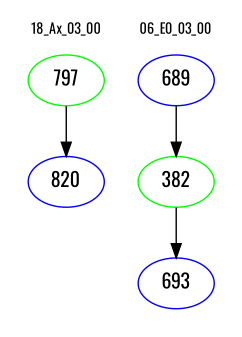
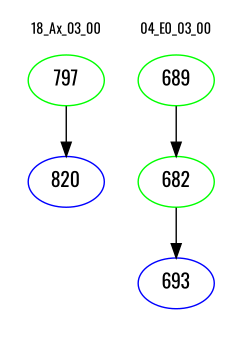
  digraph {
    fontname=Oswald
    node [color=blue fontname=Oswald]
    edge [color=black fontname=Oswald]
    n1 [color=green label=797]
    n2 [label=820]
-   n3 [label=689]
-   n4 [color=green label=382]
+   n3 [color=green label=689]
+   n4 [color=green label=682]
    n5 [label=693]
    subgraph cluster_1 {
      color=white
      fontsize=10
      label="18_Ax_03_00"
      n1
      n2
    }
    subgraph cluster_2 {
      color=white
      fontsize=10
-     label="06_E0_03_00"
+     label="04_E0_03_00"
      n3
      n4
      n5
    }
    n1 -> n2
    n3 -> n4
    n4 -> n5
  }
